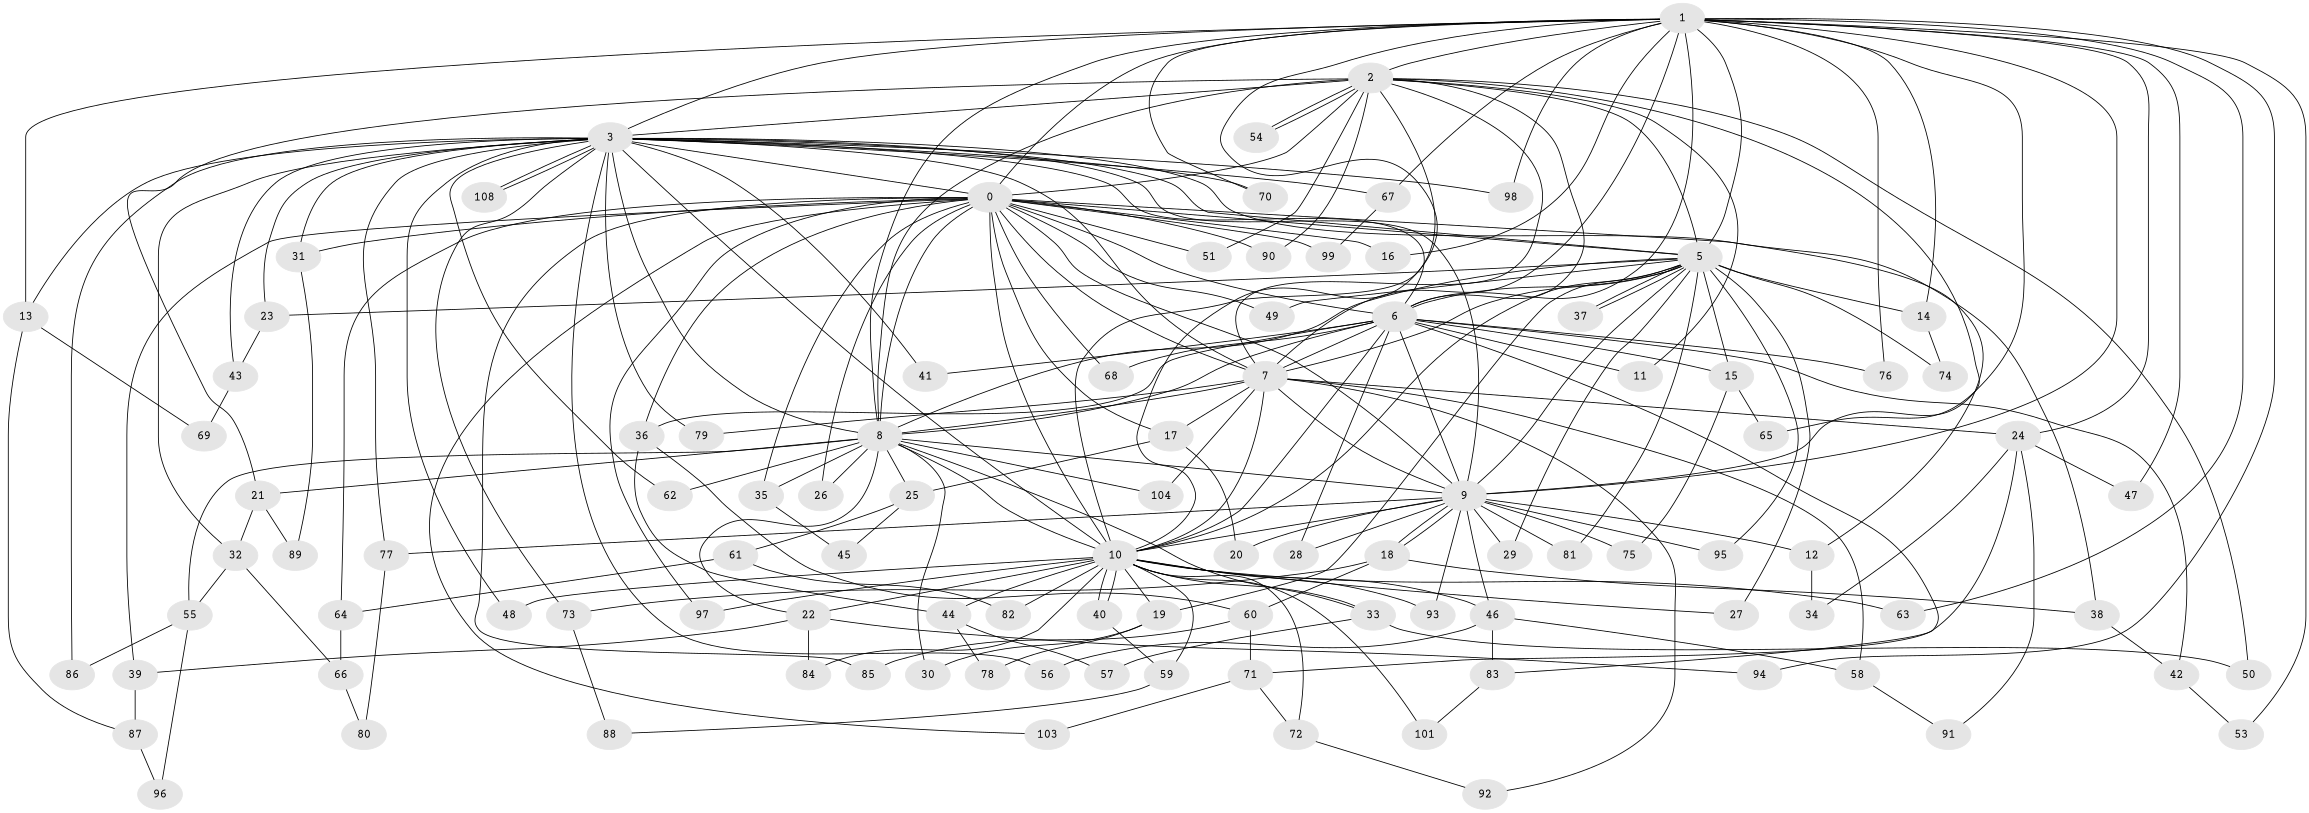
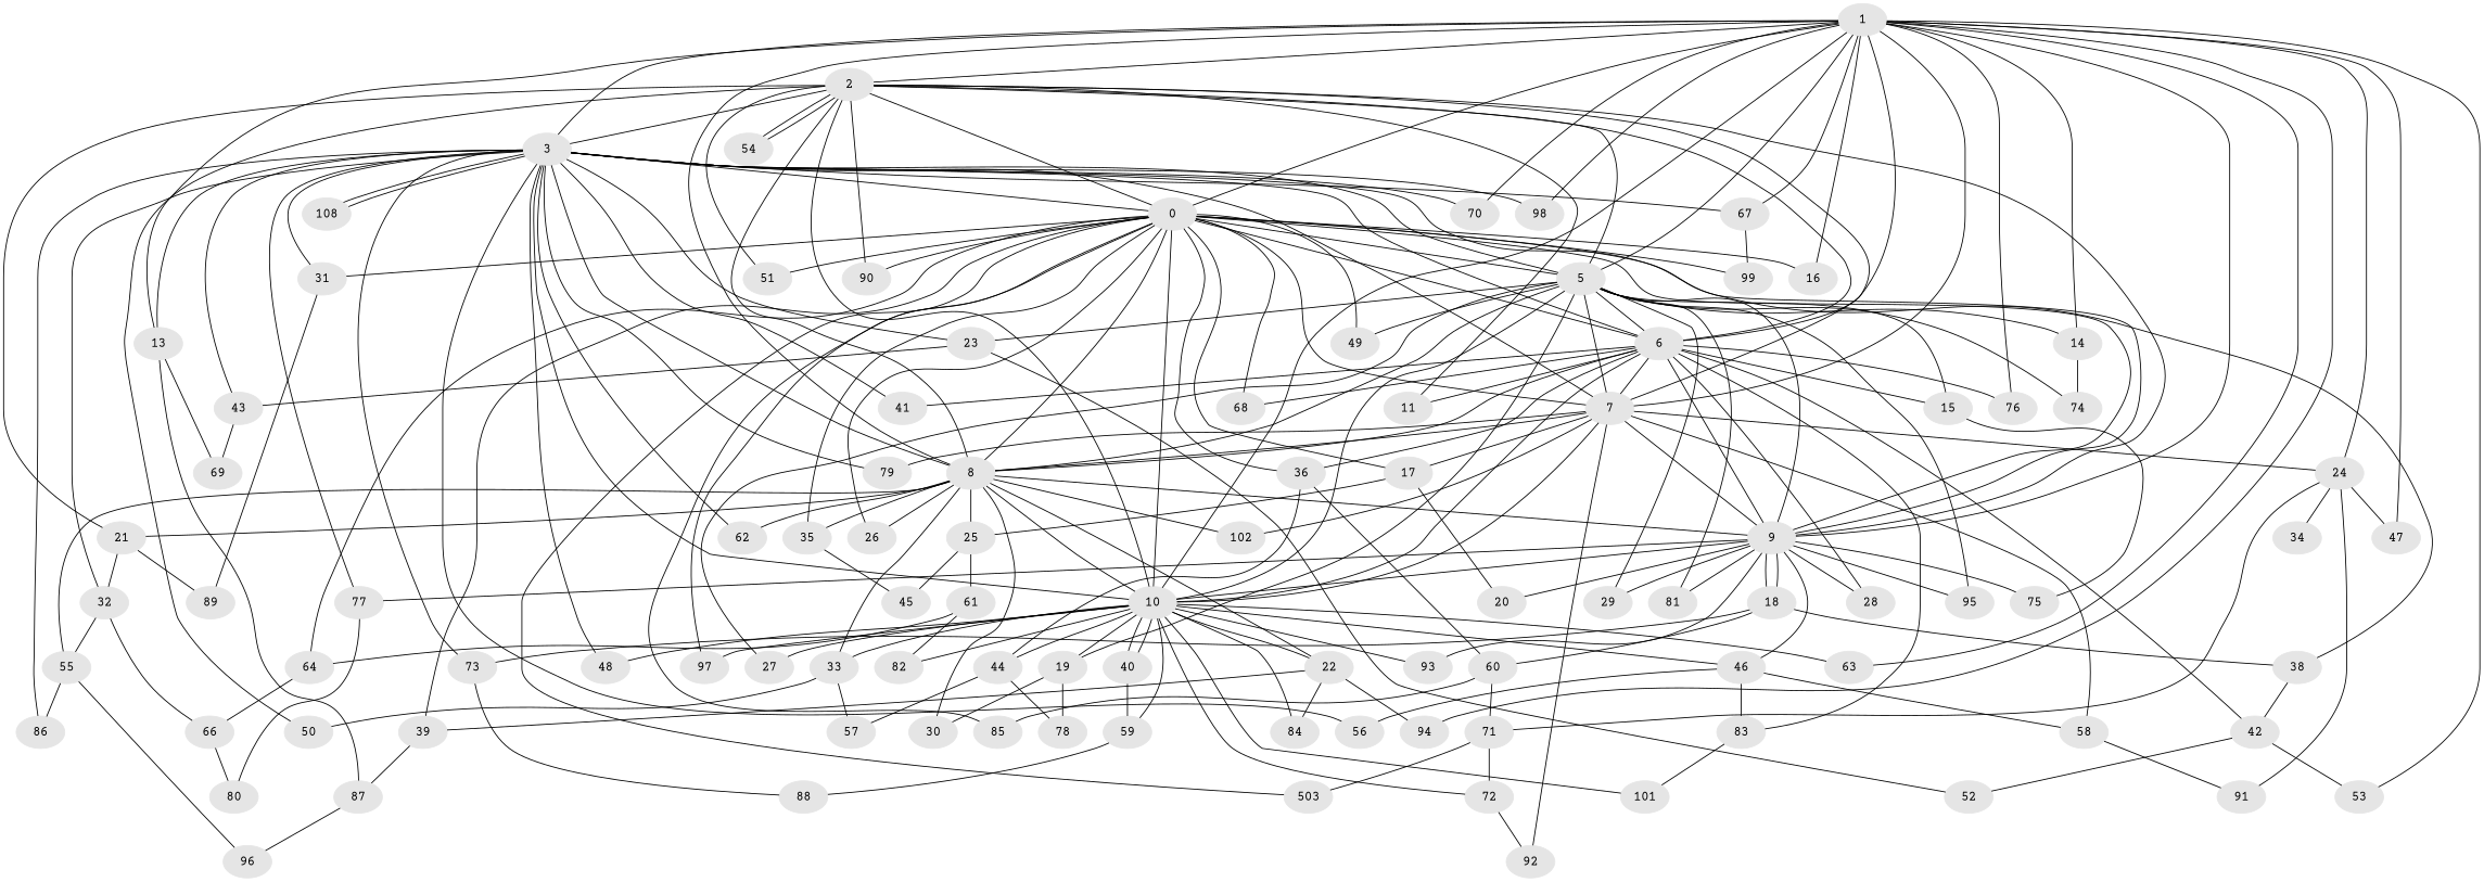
  graph {
    fontname="Courier Prime"
    node [color=gray90 fontname="Courier Prime" style=filled]
    edge [fontname="Courier Prime"]
    1
    2
    3
    n4 [label=0]
    5
    6
    7
    8
    9
    10
    13
    14
    16
    24
    47
    53
    63
-   65
    67
    70
    76
    94
    98
    11
    21
    50
    51
    54
    90
-   12
    23
    31
    32
    41
    43
    48
    56
    62
    73
    77
    79
    86
    n43 [label=108]
    17
    26
    35
    36
    38
    39
    49
    64
    68
    85
    97
    99
-   103
+   103 [label=503]
    15
    19
    27
    29
-   37
    74
    81
    95
    28
    42
    83
    58
    92
-   102 [label=104]
+   102
    22
    25
    30
    33
    55
    18
    20
    46
    75
    93
    40
    44
    59
    72
    82
    84
    101
    69
    87
    34
    71
    91
    89
+   52
    66
    88
    80
    45
    60
    78
    61
    57
    96
    1 -- 2
    1 -- 3
    1 -- n4
    1 -- 5
    1 -- 6
    1 -- 7
    1 -- 8
    1 -- 9
    1 -- 10
    1 -- 13
    1 -- 14
    1 -- 16
    1 -- 24
    1 -- 47
    1 -- 53
    1 -- 63
-   1 -- 65
    1 -- 67
    1 -- 70
    1 -- 76
    1 -- 94
    1 -- 98
    2 -- 3
    2 -- n4
    2 -- 5
    2 -- 6
    2 -- 7
    2 -- 8
    2 -- 9
    2 -- 10
    2 -- 11
    2 -- 21
    2 -- 50
    2 -- 51
    2 -- 54
    2 -- 54
    2 -- 90
    3 -- n4
    3 -- 5
    3 -- 6
    3 -- 7
    3 -- 8
    3 -- 9
    3 -- 10
    3 -- 13
    3 -- 67
    3 -- 70
    3 -- 98
-   3 -- 12
    3 -- 23
    3 -- 31
    3 -- 32
    3 -- 41
    3 -- 43
    3 -- 48
    3 -- 56
    3 -- 62
    3 -- 73
    3 -- 77
    3 -- 79
    3 -- 86
    3 -- n43
    3 -- n43
    n4 -- 5
    n4 -- 6
    n4 -- 7
    n4 -- 8
    n4 -- 9
    n4 -- 10
    n4 -- 16
    n4 -- 51
    n4 -- 90
    n4 -- 31
    n4 -- 17
    n4 -- 26
    n4 -- 35
    n4 -- 36
    n4 -- 38
    n4 -- 39
    n4 -- 49
    n4 -- 64
    n4 -- 68
    n4 -- 85
    n4 -- 97
    n4 -- 99
    n4 -- 103
    5 -- 6
    5 -- 7
    5 -- 8
    5 -- 9
    5 -- 10
    5 -- 14
    5 -- 23
    5 -- 49
    5 -- 15
    5 -- 19
    5 -- 27
    5 -- 29
-   5 -- 37
-   5 -- 37
    5 -- 74
    5 -- 81
    5 -- 95
    6 -- 7
    6 -- 8
    6 -- 9
    6 -- 10
    6 -- 76
    6 -- 11
    6 -- 41
    6 -- 36
    6 -- 68
    6 -- 15
    6 -- 28
    6 -- 42
    6 -- 83
    7 -- 8
    7 -- 9
    7 -- 10
    7 -- 24
    7 -- 79
    7 -- 17
    7 -- 58
    7 -- 92
    7 -- 102
    8 -- 9
    8 -- 10
    8 -- 21
    8 -- 62
    8 -- 26
    8 -- 35
    8 -- 102
    8 -- 22
    8 -- 25
    8 -- 30
    8 -- 33
    8 -- 55
    9 -- 10
-   9 -- 12
    9 -- 77
    9 -- 29
    9 -- 81
    9 -- 95
    9 -- 28
    9 -- 18
    9 -- 18
    9 -- 20
    9 -- 46
    9 -- 75
    9 -- 93
    10 -- 63
    10 -- 48
    10 -- 97
    10 -- 19
    10 -- 27
    10 -- 22
    10 -- 33
    10 -- 46
    10 -- 93
    10 -- 40
    10 -- 40
    10 -- 44
    10 -- 59
    10 -- 72
    10 -- 82
    10 -- 84
    10 -- 101
    13 -- 69
    13 -- 87
    14 -- 74
    24 -- 47
    24 -- 34
    24 -- 71
    24 -- 91
    67 -- 99
    21 -- 32
    21 -- 89
-   12 -- 34
    23 -- 43
+   23 -- 52
    31 -- 89
    32 -- 55
    32 -- 66
    43 -- 69
    73 -- 88
    77 -- 80
    17 -- 25
    17 -- 20
    35 -- 45
    36 -- 44
    36 -- 60
    38 -- 42
    39 -- 87
    64 -- 66
-   15 -- 65
    15 -- 75
    19 -- 30
    19 -- 78
    42 -- 53
+   42 -- 52
    83 -- 101
    58 -- 91
    22 -- 94
    22 -- 39
    22 -- 84
    25 -- 45
    25 -- 61
    33 -- 50
    33 -- 57
    55 -- 86
    55 -- 96
    18 -- 73
    18 -- 38
    18 -- 60
    46 -- 56
    46 -- 83
    46 -- 58
    40 -- 59
    44 -- 78
    44 -- 57
    59 -- 88
    72 -- 92
    87 -- 96
    71 -- 103
    71 -- 72
    66 -- 80
    60 -- 85
    60 -- 71
    61 -- 64
    61 -- 82
  }
